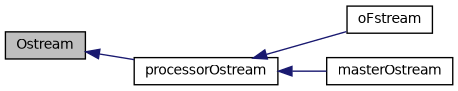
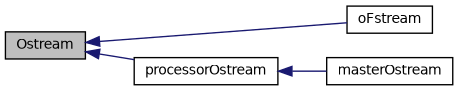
  digraph {
    rankdir=LR
    node [color=black fillcolor=white fontname=Helvetica fontsize=10 shape=record style=filled]
    edge [color=midnightblue dir=back fontname=Helvetica fontsize=10 labelfontname=Helvetica labelfontsize=10 style=solid]
    n1 [fillcolor=grey75 fontcolor=black height=0.2 label=Ostream width=0.4]
    n2 [height=0.2 label=oFstream width=0.4]
    n3 [height=0.2 label=processorOstream width=0.4]
    n4 [height=0.2 label=masterOstream width=0.4]
-   n3 -> n2
+   n1 -> n2
    n1 -> n3
    n3 -> n4
  }
